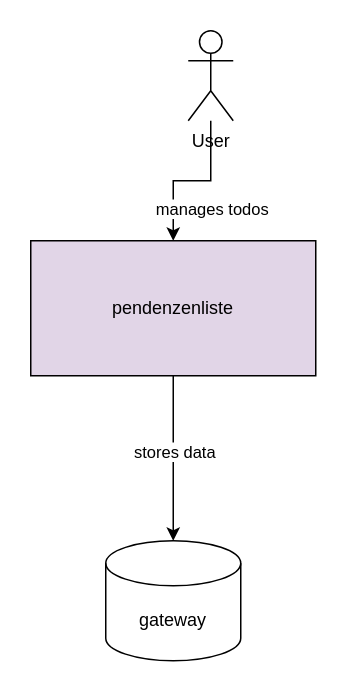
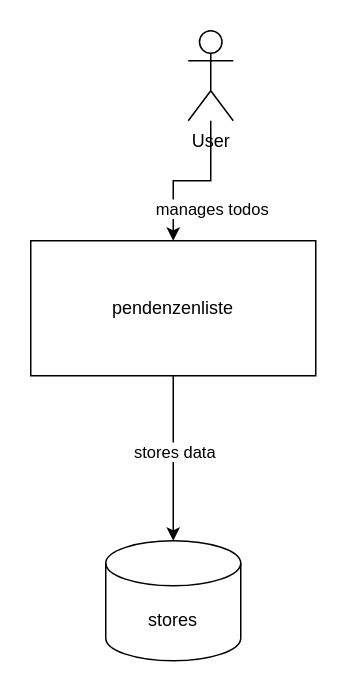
  <mxCell id="0" />
  <mxCell id="1" parent="0" />
  <mxCell id="2" style="edgeStyle=orthogonalEdgeStyle;rounded=0;orthogonalLoop=1;jettySize=auto;html=1;exitX=0.5;exitY=1;exitDx=0;exitDy=0;entryX=0.5;entryY=0;entryDx=0;entryDy=0;entryPerimeter=0;" parent="1" source="4" target="8" edge="1"><mxGeometry relative="1" as="geometry" /></mxCell>
  <mxCell id="3" value="stores data" style="edgeLabel;html=1;align=center;verticalAlign=middle;resizable=0;points=[];" parent="2" vertex="1" connectable="0"><mxGeometry x="-0.24" y="-2" relative="1" as="geometry"><mxPoint x="2" y="8" as="offset" /></mxGeometry></mxCell>
- <mxCell id="4" value="pendenzenliste" style="rounded=0;whiteSpace=wrap;html=1;fillColor=#e1d5e7;" parent="1" vertex="1"><mxGeometry x="20" y="160" width="190" height="90" as="geometry" /></mxCell>
+ <mxCell id="4" value="pendenzenliste" style="rounded=0;whiteSpace=wrap;html=1;" parent="1" vertex="1"><mxGeometry x="20" y="160" width="190" height="90" as="geometry" /></mxCell>
  <mxCell id="5" style="edgeStyle=orthogonalEdgeStyle;rounded=0;orthogonalLoop=1;jettySize=auto;html=1;entryX=0.5;entryY=0;entryDx=0;entryDy=0;" parent="1" source="7" target="4" edge="1"><mxGeometry relative="1" as="geometry" /></mxCell>
  <mxCell id="6" value="manages todos" style="edgeLabel;html=1;align=center;verticalAlign=middle;resizable=0;points=[];" parent="5" vertex="1" connectable="0"><mxGeometry x="-0.255" relative="1" as="geometry"><mxPoint y="19" as="offset" /></mxGeometry></mxCell>
  <mxCell id="7" value="User" style="shape=umlActor;verticalLabelPosition=bottom;verticalAlign=top;html=1;outlineConnect=0;" parent="1" vertex="1"><mxGeometry x="125" y="20" width="30" height="60" as="geometry" /></mxCell>
- <mxCell id="8" value="gateway" style="shape=cylinder3;whiteSpace=wrap;html=1;boundedLbl=1;backgroundOutline=1;size=15;" parent="1" vertex="1"><mxGeometry x="70" y="360" width="90" height="80" as="geometry" /></mxCell>
+ <mxCell id="8" value="stores" style="shape=cylinder3;whiteSpace=wrap;html=1;boundedLbl=1;backgroundOutline=1;size=15;" parent="1" vertex="1"><mxGeometry x="70" y="360" width="90" height="80" as="geometry" /></mxCell>
